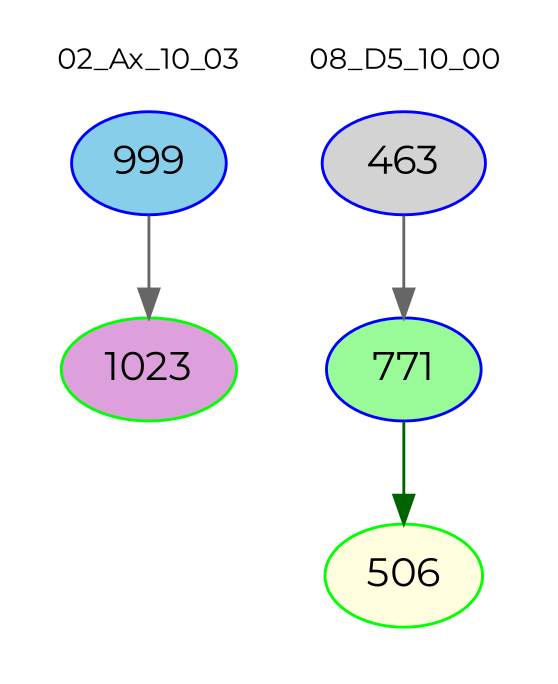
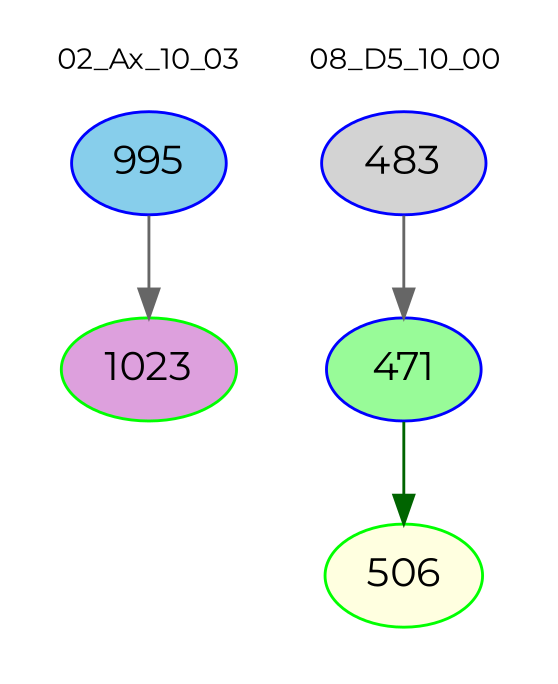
  digraph {
    fontname=Montserrat
    node [color=blue fontname=Montserrat style=filled]
    edge [color=gray40 fontname=Montserrat]
-   n1 [fillcolor=skyblue label=999]
+   n1 [fillcolor=skyblue label=995]
    n2 [color=green fillcolor=plum label=1023]
-   n3 [fillcolor=lightgrey label=463]
-   n4 [fillcolor=palegreen label=771]
+   n3 [fillcolor=lightgrey label=483]
+   n4 [fillcolor=palegreen label=471]
    n5 [color=green fillcolor=lightyellow label=506]
    subgraph cluster_1 {
      color=white
      fontsize=10
      label="02_Ax_10_03"
      n1
      n2
    }
    subgraph cluster_2 {
      color=white
      fontsize=10
      label="08_D5_10_00"
      n3
      n4
      n5
    }
    n1 -> n2
    n3 -> n4
    n4 -> n5 [color=darkgreen]
  }
